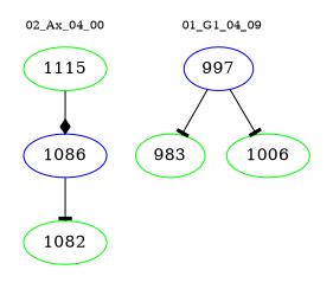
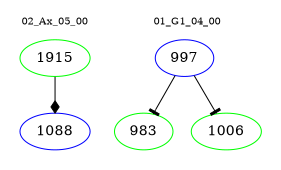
  digraph {
    node [color=green]
    edge [arrowhead=tee color=black]
-   n1 [color=blue label=1086]
-   n2 [label=1082]
-   n3 [label=1115]
+   n1 [color=blue label=1088]
+   n3 [label=1915]
    n4 [color=blue label=997]
    n5 [label=983]
    n6 [label=1006]
    subgraph cluster_1 {
      color=white
      fontsize=10
-     label="02_Ax_04_00"
+     label="02_Ax_05_00"
      n1
-     n2
      n3
    }
    subgraph cluster_2 {
      color=white
      fontsize=10
-     label="01_G1_04_09"
+     label="01_G1_04_00"
      n4
      n5
      n6
    }
-   n1 -> n2
    n3 -> n1 [arrowhead=diamond]
    n4 -> n5
    n4 -> n6
  }
